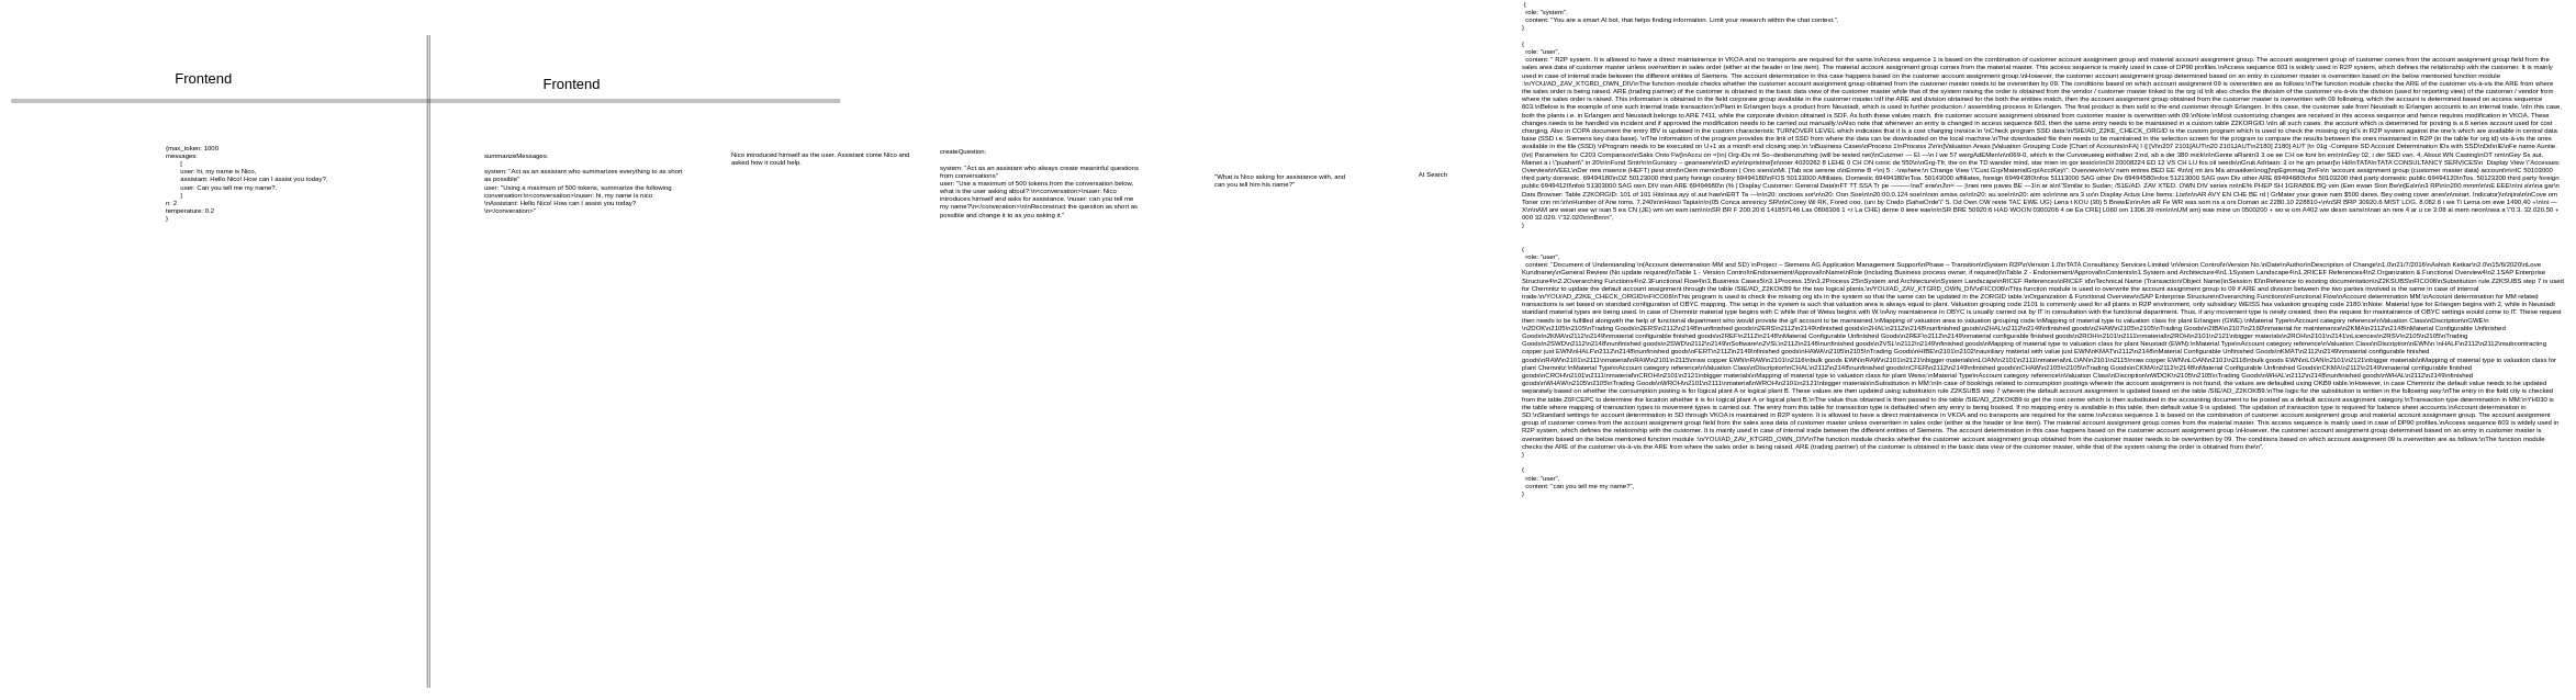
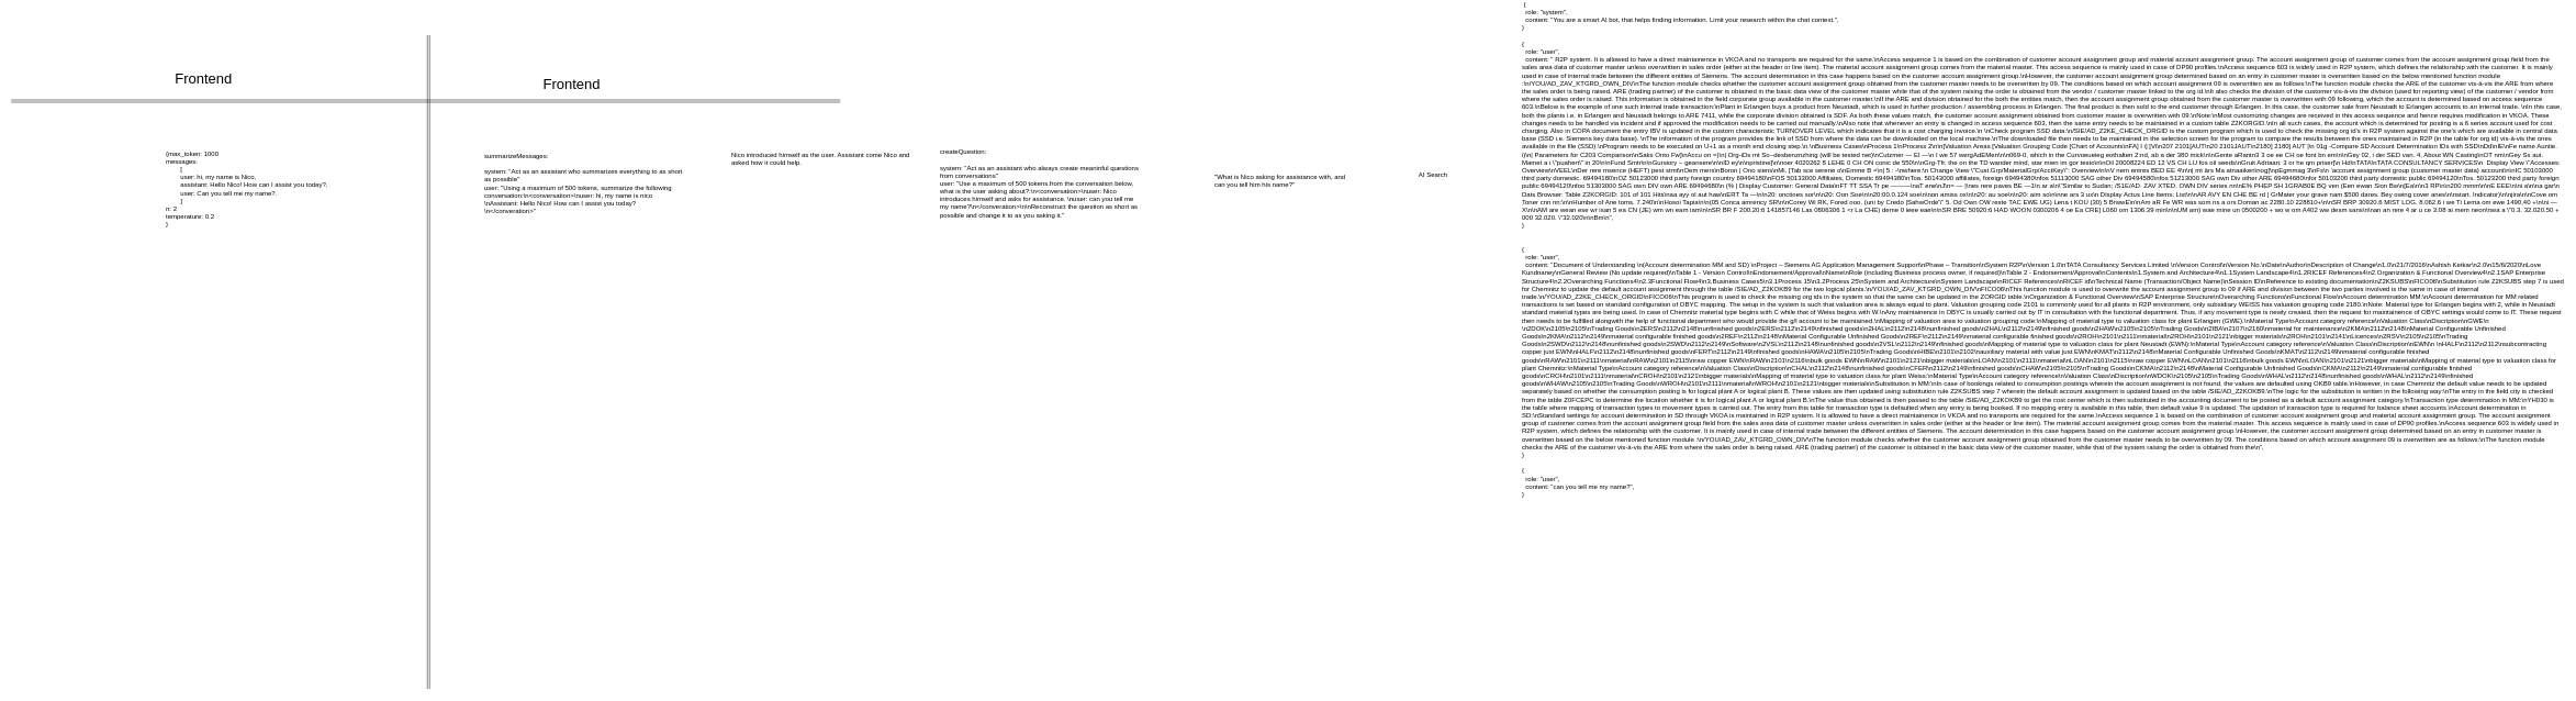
  <mxCell id="0" />
  <mxCell id="1" parent="0" />
  <mxCell id="2" value="" style="edgeStyle=none;orthogonalLoop=1;jettySize=auto;html=1;rounded=0;shape=link;" edge="1" parent="1"><mxGeometry width="80" relative="1" as="geometry"><mxPoint x="780" y="1210" as="sourcePoint" /><mxPoint x="780" y="20" as="targetPoint" /></mxGeometry></mxCell>
  <mxCell id="3" value="Frontend" style="text;strokeColor=none;align=center;fillColor=none;html=1;verticalAlign=middle;whiteSpace=wrap;rounded=0;fontSize=26;" vertex="1" parent="1"><mxGeometry x="980.5" y="80" width="120" height="60" as="geometry" /></mxCell>
  <mxCell id="4" value="Frontend" style="text;strokeColor=none;align=center;fillColor=none;html=1;verticalAlign=middle;whiteSpace=wrap;rounded=0;fontSize=26;" vertex="1" parent="1"><mxGeometry x="253.5" y="70" width="232.69" height="60" as="geometry" /></mxCell>
  <mxCell id="5" value="" style="edgeStyle=none;orthogonalLoop=1;jettySize=auto;html=1;rounded=0;shape=link;" edge="1" parent="1"><mxGeometry width="80" relative="1" as="geometry"><mxPoint x="1530" y="140" as="sourcePoint" /><mxPoint x="20" y="140" as="targetPoint" /></mxGeometry></mxCell>
- <mxCell id="6" value="&lt;div style=&quot;&quot;&gt;&lt;span style=&quot;background-color: initial;&quot;&gt;{max_token: 1000&lt;/span&gt;&lt;/div&gt;&lt;div style=&quot;&quot;&gt;messages:&lt;/div&gt;&lt;div style=&quot;&quot;&gt;&lt;span style=&quot;white-space: pre;&quot;&gt;&#09;&lt;/span&gt;[&lt;br&gt;&lt;/div&gt;&lt;div style=&quot;&quot;&gt;&lt;span style=&quot;white-space: pre;&quot;&gt;&#09;&lt;/span&gt;user: hi, my name is Nico,&lt;/div&gt;&lt;div style=&quot;&quot;&gt;&lt;span style=&quot;white-space: pre;&quot;&gt;&#09;&lt;/span&gt;assistant: Hello Nico! How can I assist you today?,&lt;/div&gt;&lt;div style=&quot;&quot;&gt;&lt;span style=&quot;white-space: pre;&quot;&gt;&#09;&lt;/span&gt;user: Can you tell me my name?.&lt;/div&gt;&lt;div style=&quot;&quot;&gt;&lt;span style=&quot;white-space: pre;&quot;&gt;&#09;&lt;/span&gt;]&lt;br&gt;&lt;/div&gt;&lt;div style=&quot;&quot;&gt;n: 2&lt;/div&gt;&lt;div style=&quot;&quot;&gt;temperature: 0.2&lt;/div&gt;&lt;div style=&quot;&quot;&gt;}&lt;/div&gt;" style="text;strokeColor=none;align=left;fillColor=none;html=1;verticalAlign=middle;whiteSpace=wrap;rounded=0;" vertex="1" parent="1"><mxGeometry x="300" y="200" width="370" height="180" as="geometry" /></mxCell>
+ <mxCell id="6" value="&lt;div style=&quot;&quot;&gt;&lt;span style=&quot;background-color: initial;&quot;&gt;{max_token: 1000&lt;/span&gt;&lt;/div&gt;&lt;div style=&quot;&quot;&gt;messages:&lt;/div&gt;&lt;div style=&quot;&quot;&gt;&lt;span style=&quot;white-space: pre;&quot;&gt;&#09;&lt;/span&gt;[&lt;br&gt;&lt;/div&gt;&lt;div style=&quot;&quot;&gt;&lt;span style=&quot;white-space: pre;&quot;&gt;&#09;&lt;/span&gt;user: hi, my name is Nico,&lt;/div&gt;&lt;div style=&quot;&quot;&gt;&lt;span style=&quot;white-space: pre;&quot;&gt;&#09;&lt;/span&gt;assistant: Hello Nico! How can I assist you today?,&lt;/div&gt;&lt;div style=&quot;&quot;&gt;&lt;span style=&quot;white-space: pre;&quot;&gt;&#09;&lt;/span&gt;user: Can you tell me my name?.&lt;/div&gt;&lt;div style=&quot;&quot;&gt;&lt;span style=&quot;white-space: pre;&quot;&gt;&#09;&lt;/span&gt;]&lt;br&gt;&lt;/div&gt;&lt;div style=&quot;&quot;&gt;n: 2&lt;/div&gt;&lt;div style=&quot;&quot;&gt;temperature: 0.2&lt;/div&gt;&lt;div style=&quot;&quot;&gt;}&lt;/div&gt;" style="text;strokeColor=none;align=left;fillColor=none;html=1;verticalAlign=middle;whiteSpace=wrap;rounded=0;" vertex="1" parent="1"><mxGeometry x="300" y="210" width="370" height="180" as="geometry" /></mxCell>
  <mxCell id="7" value="&lt;div style=&quot;&quot;&gt;summarizeMessages:&lt;/div&gt;&lt;div style=&quot;&quot;&gt;&lt;br&gt;&lt;/div&gt;&lt;div style=&quot;&quot;&gt;system: &quot;Act as an assistant who summarizes everything to as short as possible&lt;span style=&quot;background-color: initial;&quot;&gt;&quot;&lt;/span&gt;&lt;/div&gt;&lt;div style=&quot;&quot;&gt;user: &quot;Using a maximum of 500 tokens, summarize the following conversation:\n&amp;lt;conversation&amp;gt;\nuser: hi, my name is nico \nAssistant: Hello Nico! How can I assist you today?\n&amp;lt;/converation&amp;gt;&quot;&lt;br&gt;&lt;/div&gt;" style="text;strokeColor=none;align=left;fillColor=none;html=1;verticalAlign=middle;whiteSpace=wrap;rounded=0;" vertex="1" parent="1"><mxGeometry x="880" y="200" width="370" height="180" as="geometry" /></mxCell>
  <mxCell id="8" value="Nico introduced himself as the user. Assistant come Nico and asked how it could help." style="text;strokeColor=none;align=left;fillColor=none;html=1;verticalAlign=middle;whiteSpace=wrap;rounded=0;" vertex="1" parent="1"><mxGeometry x="1330" y="230" width="330" height="30" as="geometry" /></mxCell>
  <mxCell id="9" value="&lt;div style=&quot;&quot;&gt;createQuestion:&lt;/div&gt;&lt;div style=&quot;&quot;&gt;&lt;br&gt;&lt;/div&gt;&lt;div style=&quot;&quot;&gt;system: &quot;Act as an assistant who always create meaninful questions from conversations&lt;span style=&quot;background-color: initial;&quot;&gt;&quot;&lt;/span&gt;&lt;br&gt;&lt;/div&gt;&lt;div style=&quot;&quot;&gt;user: &quot;Use a maximum of 500 tokens.from the conversation below, what is the user asking about?:\n&amp;lt;conversation&amp;gt;\nuser: Nico introduces himself and asks for assistance. \nuser: can you tell me my name?\n&amp;lt;/converation&amp;gt;\n\nReconstruct the question as short as possible and change it to as you asking it.&quot;&lt;br&gt;&lt;/div&gt;" style="text;strokeColor=none;align=left;fillColor=none;html=1;verticalAlign=middle;whiteSpace=wrap;rounded=0;" vertex="1" parent="1"><mxGeometry x="1710" y="200" width="370" height="180" as="geometry" /></mxCell>
  <mxCell id="10" value="&quot;What is Nico asking for assistance with, and can you tell him his name?&quot;" style="text;strokeColor=none;align=left;fillColor=none;html=1;verticalAlign=middle;whiteSpace=wrap;rounded=0;" vertex="1" parent="1"><mxGeometry x="2210" y="270" width="250" height="30" as="geometry" /></mxCell>
  <mxCell id="11" value="AI Search" style="text;strokeColor=none;align=center;fillColor=none;html=1;verticalAlign=middle;whiteSpace=wrap;rounded=0;" vertex="1" parent="1"><mxGeometry x="2580" y="260" width="60" height="30" as="geometry" /></mxCell>
  <mxCell id="12" value="&amp;nbsp;{&lt;div&gt;&amp;nbsp; role: &quot;system&quot;,&lt;/div&gt;&lt;div&gt;&amp;nbsp; content: &quot;You are a smart AI bot, that helps finding information. Limit your research within the chat context.&quot;,&lt;/div&gt;&lt;div style=&quot;&quot;&gt;}&lt;/div&gt;&lt;div style=&quot;&quot;&gt;&lt;br&gt;&lt;/div&gt;&lt;div style=&quot;&quot;&gt;&lt;div&gt;{&lt;/div&gt;&lt;div&gt;&amp;nbsp; role: &quot;user&quot;,&lt;/div&gt;&lt;div&gt;&amp;nbsp; content: &quot; R2P system. It is allowed to have a direct maintainence in VKOA and no transports are required for the same.\nAccess sequence 1 is based on the combination of customer account assignment group and material account assignment group. The account assignment group of customer comes from the account assignment group field from the sales area data of customer master unless overwritten in sales order (either at the header or line item). The material account assignment group comes from the material master. This access sequence is mainly used in case of DP90 profiles.\nAccess sequence 603 is widely used in R2P system, which defines the relationship with the customer. It is mainly used in case of internal trade between the different entities of Siemens. The account determination in this case happens based on the customer account assignment group.\nHowever, the customer account assignment group determined based on an entry in customer master is overwritten based on the below mentioned function module :\n/YOU/AD_ZAV_KTGRD_OWN_DIV\nThe function module checks whether the customer account assignment group obtained from the customer master needs to be overwritten by 09. The conditions based on which account assignment 09 is overwritten are as follows:\nThe function module checks the ARE of the customer vis-à-vis the ARE from where the sales order is being raised. ARE (trading partner) of the customer is obtained in the basic data view of the customer master while that of the system raising the order is obtained from the vendor / customer master linked to the org id.\nIt also checks the division of the customer vis-à-vis the division (used for reporting view) of the customer / vendor from where the sales order is raised. This information is obtained in the field corporate group available in the customer master.\nIf the ARE and division obtained for the both the entities match, then the account assignment group obtained from the customer master is overwritten with 09 following, which the account is determined based on access sequence 603.\nBelow is the example of one such internal trade transaction:\nPlant in Erlangen buys a product from Neustadt, which is used in further production / assembling process in Erlangen. The final product is then sold to the end customer through Erlangen. In this case, the customer sale from Neustadt to Erlangen accounts to an internal trade. \nIn this case, both the plants i.e. in Erlangen and Neustadt belongs to ARE 7411, while the corporate division obtained is SDF. As both these values match, the customer account assignment obtained from customer master is overwritten with 09.\nNote:\nMost customizing changes are received in this access sequence and hence requires modification in VKOA. These changes needs to be handled via incident and if approved the modification needs to be carried out manually.\nAlso note that whenever an entry is changed in access sequence 603, then the same entry needs to be maintained in a custom table Z2KORGID.\nIn all such cases, the account which is determined for posting is a 6 series account used for cost charging. Also in COPA document the entry IBV is updated in the custom characteristic TURNOVER LEVEL which indicates that it is a cost charging invoice.\n \nCheck program SSD data:\n/SIE/AD_Z2KE_CHECK_ORGID is the custom program which is used to check the missing org id's in R2P system against the one's which are available in central data base (SSD i.e. Siemens key data base). \nThe information of the program provides the link of SSD from where the data can be downloaded on the local machine.\nThe downloaded file then needs to be maintained in the selection screen for the program to compare the results between the ones maintained in R2P (in the table for org id) vis-à-vis the ones available in the file (SSD).\nProgram needs to be executed on U+1 as a month end closing step.\n.\nBusiness Cases\nProcess 1\nProcess 2\n\n[Valuation Areas [Valuation Grouping Code [Chart of Accounts\nFA] I i] [Vi\n207 2101[AUT\n20 2101JAUT\n2180] 2180] AUT |\n 01g -Compare SD Account Determination IDs with SSD\nDd\nIE\nFe name Auntie. i)\n| Parameters for C203 Comparison\nSaks Onto Fw]\nAccu on =)\n| Org-iDs mt So~desbenznzhing (will be tested net)\nCutzmer — EI —\n I we 57 wergAdEMen\n\n069-0, which in the Curvoeueieg eothalten 2:nd, ab a der 380 mick\n\nGente aRantn3 3 oe ee CH oe font bn em\n\nGey 02, i der SED van. 4, About WN Casting\nOT nm\nGey Ss aut. Mamet a i \&quot;puahert\&quot; in 20\n\nFund Smtr\n\nGursiory ~ geansere\n\nID ey\n\npristine]\n\noer 4020262 8 LEHE 0 CH ON conic de 550\n\nGrg-Tfr, the on the TD wander mind, star mien im gor testo\n\nOil 20008224 ED 12 VS CH LU fos oil seeds\nGruit Adriaan: 3 or he qm priser]\n Hd\nTATA\nTATA CONSULTANCY SERVICES\n&amp;nbsp; Display View \&quot;Accesses: Overview\nVEEL\nDer rere msence (HEFT) pest stmt\nOem mers\nBoron | Ono siens\nMi. [Tab sce serene o\nEmme B =\n| 5 : -\nwhere:\n Change View \&quot;Cust.Grp/MaterialGrp/AcctKey\&quot;: Overview\n\nV nem entres BED EE 4\n\n| mt ärs Ma atnaaiken\nog]\npEgmmag 3\nFs\n 'account assignment group (customer master data) account\n\nIC 50103000 third party domestic. 69494180\nOZ 50123000 third party foreign country 69494180\nFOS 50133000 Affiliates, Domestic 69494380\nToa. 50143000 affiliates, foreign 69494380\nfos 51113000 SAG other Div 69494580\nfos 51213000 SAG own Div other ARE 69494680\nfor 50103200 third party domestic public 69494120\nTos. 50123200 third party foreign public 69494120\nfoo 51303000 SAG own DIV own ARE 69494680\n (% | Display Customer: General Data\nFT TT SSA Tr pe ———\naT ene\nJ\n= — |\nes rere paves BE —1\n ar a\n\&quot;Similar to Sudan; /S1E/AD. ZAV XTED. OWN DIV series nn\nE% PHEP SH 1GRAB0E BQ ven (Een ewan Sion Bw\n[Ea\n\n3 RP\n\n200 mmm\n\nE EEE\n\ni a\n\na gar\n Dats Browser: Table Z2KORGID: 101 of 101 Hits\naa ayy ol aut haw\nERT Ta —\n\n20: onctioes sor\n\n20: Oon Soe\n\n20:00.0.124 soe\n\non amiss ox\n\n20: au soe\n\n20: aim so\n\nne ars 3 ux\n Display Actus Line Items: List\n\nAR AVY EN CHE BE rd | GrMater your grave nam $500 dares. Bey owing cover anes\n\nstart. Indicator)\n\njira\n\nCove om Toner cnn nn:\n\nHumber of Ane toms. 7.240\n\nHosoi Tapia\n\n(05 Conca amrency SR\n\nCorey Wi RK, Fored ooo. (uni by Credo |SahwOrde'\&quot; 5. Od Own OW reste TAC EWE UG) Lena t KOU (30) 5 BrwwE\n\nAm aR Fe WR was som ns a ors Doman ac 2280.10 228810+\n\nSR BRP 30920.6 MIST LOG. 8.062.6 i we Ti Lema om ewe 1490,40 +\n\ni — X\n\nAM are wean ese wr isan 5 ea CN (JE) wm wn eam iam\n\nSR BR F 200.20:6 141857146 Las 0806306 1 &amp;lt;r La CHE) deme 0 ieee eae\n\nSR BRE 50920:6 HAD WOON 0300206 4 oe Ea CRE] L060 om 1306.39 min\n\nUM am) wae mine un 0500200 + wo w om A402 ww desm sans\n\nan an rere 4 ar u ce 3:08 ai mem neon\nwa a \&quot;0.3. 32.020.50 + 000 32.020. \&quot;32.020\n\nBm\n&quot;,&lt;/div&gt;&lt;div&gt;}&lt;/div&gt;&lt;div&gt;&lt;br&gt;&lt;/div&gt;&lt;div&gt;&lt;br&gt;&lt;/div&gt;&lt;div&gt;&lt;div&gt;{&lt;/div&gt;&lt;div&gt;&amp;nbsp; role: &quot;user&quot;,&lt;/div&gt;&lt;div&gt;&amp;nbsp; content: &quot;Document of Understanding \n(Account determination MM and SD) \nProject – Siemens AG Application Management Support\nPhase – Transition\nSystem R2P\nVersion 1.0\nTATA Consultancy Services Limited \nVersion Control\nVersion No.\nDate\nAuthor\nDescription of Change\n1.0\n21/7/2016\nAshish Ketkar\n2.0\n15/6/2020\nLove Kundnaney\nGeneral Review (No update required)\nTable 1 - Version Control\nEndorsement/Approval\nName\nRole (including Business process owner, if required)\nTable 2 - Endorsement/Approval\nContents\n1.System and Architecture4\n1.1System Landscape4\n1.2RICEF References4\n2.Organization &amp;amp; Functional Overview4\n2.1SAP Enterprise Structure4\n2.2Overarching Functions4\n2.3Functional Flow4\n3.Business Cases5\n3.1Process 15\n3.2Process 25\nSystem and Architecture\nSystem Landscape\nRICEF References\nRICEF id\nTechnical Name (Transaction/Object Name)\nSession ID\nReference to existing documentation\nZ2KSUBS\nFICO06\nSubstitution rule Z2KSUBS step 7 is used for Chemnitz to update the default account assignment through the table /SIE/AD_Z2KOKB9 for the two logical plants.\n/YOU/AD_ZAV_KTGRD_OWN_DIV\nFICO06\nThis function module is used to overwrite the account assignment group to 09 if ARE and division between the two parties involved is the same in case of internal trade.\n/YOU/AD_Z2KE_CHECK_ORGID\nFICO06\nThis program is used to check the missing org ids in the system so that the same can be updated in the ZORGID table.\nOrganization &amp;amp; Functional Overview\nSAP Enterprise Structure\nOverarching Functions\nFunctional Flow\nAccount determination MM:\nAcoount determination for MM related transactions is set based on standard configuration of OBYC mapping. The setup in the system is such that valuation area is always equal to plant. Valuation grouping code 2101 is commonly used for all plants in R2P environment, only subsidiary WEISS has valuation grouping code 2180.\nNote: Material type for Erlangen begins with 2, while in Neustadt standard material types are being used. In case of Chemnitz material type begins with C while that of Weiss begins with W.\nAny maintainence in OBYC is usually carried out by IT in consultation with the functional department. Thus, if any movement type is newly created, then the request for maintainence of OBYC settings would come to IT. These request then needs to be fulfilled alongwith the help of functional department who would provide the g/l account to be maintained.\nMapping of valuation area to valuation grouping code:\nMapping of material type to valuation class for plant Erlangen (GWE).\nMaterial Type\nAccount category reference\nValuation Class\nDiscription\nGWE\n \n2DOK\n2105\n2105\nTrading Goods\n2ERS\n2112\n2148\nunfinished goods\n2ERS\n2112\n2149\nfinished goods\n2HAL\n2112\n2148\nunfinished goods\n2HAL\n2112\n2149\nfinished goods\n2HAW\n2105\n2105\nTrading Goods\n2IBA\n2107\n2160\nmaterial for maintenance\n2KMA\n2112\n2148\nMaterial Configurable Unfinished Goods\n2KMA\n2112\n2149\nmaterial configurable finished goods\n2REF\n2112\n2148\nMaterial Configurable Unfinished Goods\n2REF\n2112\n2149\nmaterial configurable finished goods\n2ROH\n2101\n2111\nmaterial\n2ROH\n2101\n2121\nbigger materials\n2ROH\n2101\n2141\nLicences\n2RSV\n2105\n2105\nTrading Goods\n2SWD\n2112\n2148\nunfinished goods\n2SWD\n2112\n2149\nSoftware\n2VSL\n2112\n2148\nunfinished goods\n2VSL\n2112\n2149\nfinished goods\nMapping of material type to valuation class for plant Neustadt (EWN):\nMaterial Type\nAccount category reference\nValuation Class\nDiscription\nEWN\n \nHALF\n2112\n2112\nsubcontracting copper just EWN\nHALF\n2112\n2148\nunfinished goods\nFERT\n2112\n2149\nfinished goods\nHAWA\n2105\n2105\nTrading Goods\nHIBE\n2101\n2102\nauxiliary material with value just EWN\nKMAT\n2112\n2148\nMaterial Configurable Unfinished Goods\nKMAT\n2112\n2149\nmaterial configurable finished goods\nRAW\n2101\n2111\nmaterial\nRAW\n2101\n2115\nraw copper EWN\nRAW\n2101\n2116\nbulk goods EWN\nRAW\n2101\n2121\nbigger materials\nLOAN\n2101\n2111\nmaterial\nLOAN\n2101\n2115\nraw copper EWN\nLOAN\n2101\n2116\nbulk goods EWN\nLOAN\n2101\n2121\nbigger materials\nMapping of material type to valuation class for plant Chemnitz:\nMaterial Type\nAccount category reference\nValuation Class\nDiscription\nCHAL\n2112\n2148\nunfinished goods\nCFER\n2112\n2149\nfinished goods\nCHAW\n2105\n2105\nTrading Goods\nCKMA\n2112\n2148\nMaterial Configurable Unfinished Goods\nCKMA\n2112\n2149\nmaterial configurable finished goods\nCROH\n2101\n2111\nmaterial\nCROH\n2101\n2121\nbigger materials\nMapping of material type to valuation class for plant Weiss:\nMaterial Type\nAccount category reference\nValuation Class\nDiscription\nWDOK\n2105\n2105\nTrading Goods\nWHAL\n2112\n2148\nunfinished goods\nWHAL\n2112\n2149\nfinished goods\nWHAW\n2105\n2105\nTrading Goods\nWROH\n2101\n2111\nmaterial\nWROH\n2101\n2121\nbigger materials\nSubstitution in MM:\nIn case of bookings related to consumption postings wherein the account assignment is not found, the values are defaulted using OKB9 table.\nHowever, in case Chemnitz the default value needs to be updated separately based on whether the consumption posting is for logical plant A or logical plant B. These values are then updated using substitution rule Z2KSUBS step 7 wherein the default account assignment is updated based on the table /SIE/AD_Z2KOKB9.\nThe logic for the substitution is written in the following way:\nThe entry in the field city is checked from the table Z0FCEPC to determine the location whether it is for logical plant A or logical plant B.\nThe value thus obtained is then passed to the table /SIE/AD_Z2KOKB9 to get the cost center which is then substituted in the accounting document to be posted as a default account assignment category.\nTransaction type determination in MM:\nYH030 is the table where mapping of transaction types to movement types is carried out. The entry from this table for transaction type is defaulted when any entry is being booked. If no mapping entry is available in this table, then default value 9 is updated. The updation of transaction type is required for balance sheet accounts.\nAccount determination in SD:\nStandard settings for account determination in SD through VKOA is maintained in R2P system. It is allowed to have a direct maintainence in VKOA and no transports are required for the same.\nAccess sequence 1 is based on the combination of customer account assignment group and material account assignment group. The account assignment group of customer comes from the account assignment group field from the sales area data of customer master unless overwritten in sales order (either at the header or line item). The material account assignment group comes from the material master. This access sequence is mainly used in case of DP90 profiles.\nAccess sequence 603 is widely used in R2P system, which defines the relationship with the customer. It is mainly used in case of internal trade between the different entities of Siemens. The account determination in this case happens based on the customer account assignment group.\nHowever, the customer account assignment group determined based on an entry in customer master is overwritten based on the below mentioned function module :\n/YOU/AD_ZAV_KTGRD_OWN_DIV\nThe function module checks whether the customer account assignment group obtained from the customer master needs to be overwritten by 09. The conditions based on which account assignment 09 is overwritten are as follows:\nThe function module checks the ARE of the customer vis-à-vis the ARE from where the sales order is being raised. ARE (trading partner) of the customer is obtained in the basic data view of the customer master, while that of the system raising the order is obtained from the\n&quot;,&lt;/div&gt;&lt;div&gt;}&lt;/div&gt;&lt;/div&gt;&lt;div&gt;&lt;br&gt;&lt;/div&gt;&lt;div&gt;&lt;div&gt;{&lt;/div&gt;&lt;div&gt;&amp;nbsp; role: &quot;user&quot;,&lt;/div&gt;&lt;div&gt;&amp;nbsp; content: &quot;can you tell me my name?&quot;,&lt;/div&gt;&lt;div&gt;}&lt;/div&gt;&lt;/div&gt;&lt;/div&gt;" style="text;strokeColor=none;align=left;fillColor=none;html=1;verticalAlign=middle;whiteSpace=wrap;rounded=0;" vertex="1" parent="1"><mxGeometry x="2770" y="260" width="1900" height="300" as="geometry" /></mxCell>
